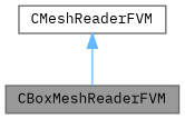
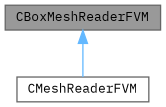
  digraph {
    fontname="IBM Plex Mono"
    node [color=gray40 fontname="IBM Plex Mono" fontsize=10 shape=box style=filled]
    n1 [fillcolor=grey60 fontcolor=black height=0.2 label=CBoxMeshReaderFVM width=0.4]
    n2 [fillcolor=white height=0.2 label=CMeshReaderFVM width=0.4]
-   n2 -> n1 [color=steelblue1 dir=back fontname="IBM Plex Mono" fontsize=10 labelfontname=Helvetica labelfontsize=10 style=solid]
+   n1 -> n2 [color=steelblue1 dir=back fontname="IBM Plex Mono" fontsize=10 labelfontname=Helvetica labelfontsize=10 style=solid]
  }
